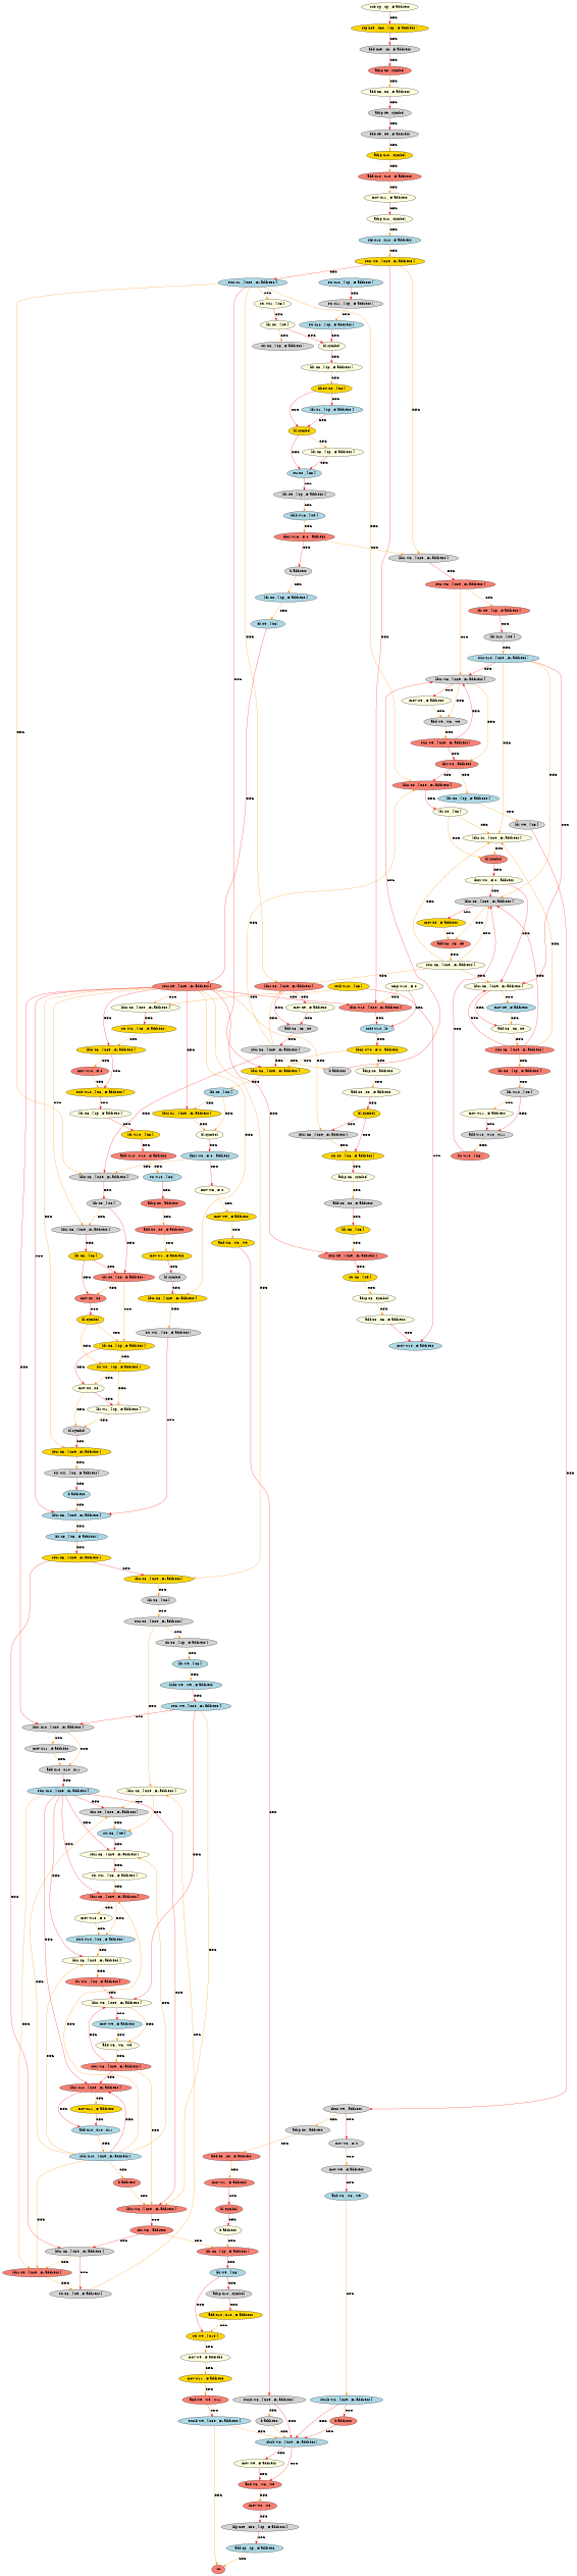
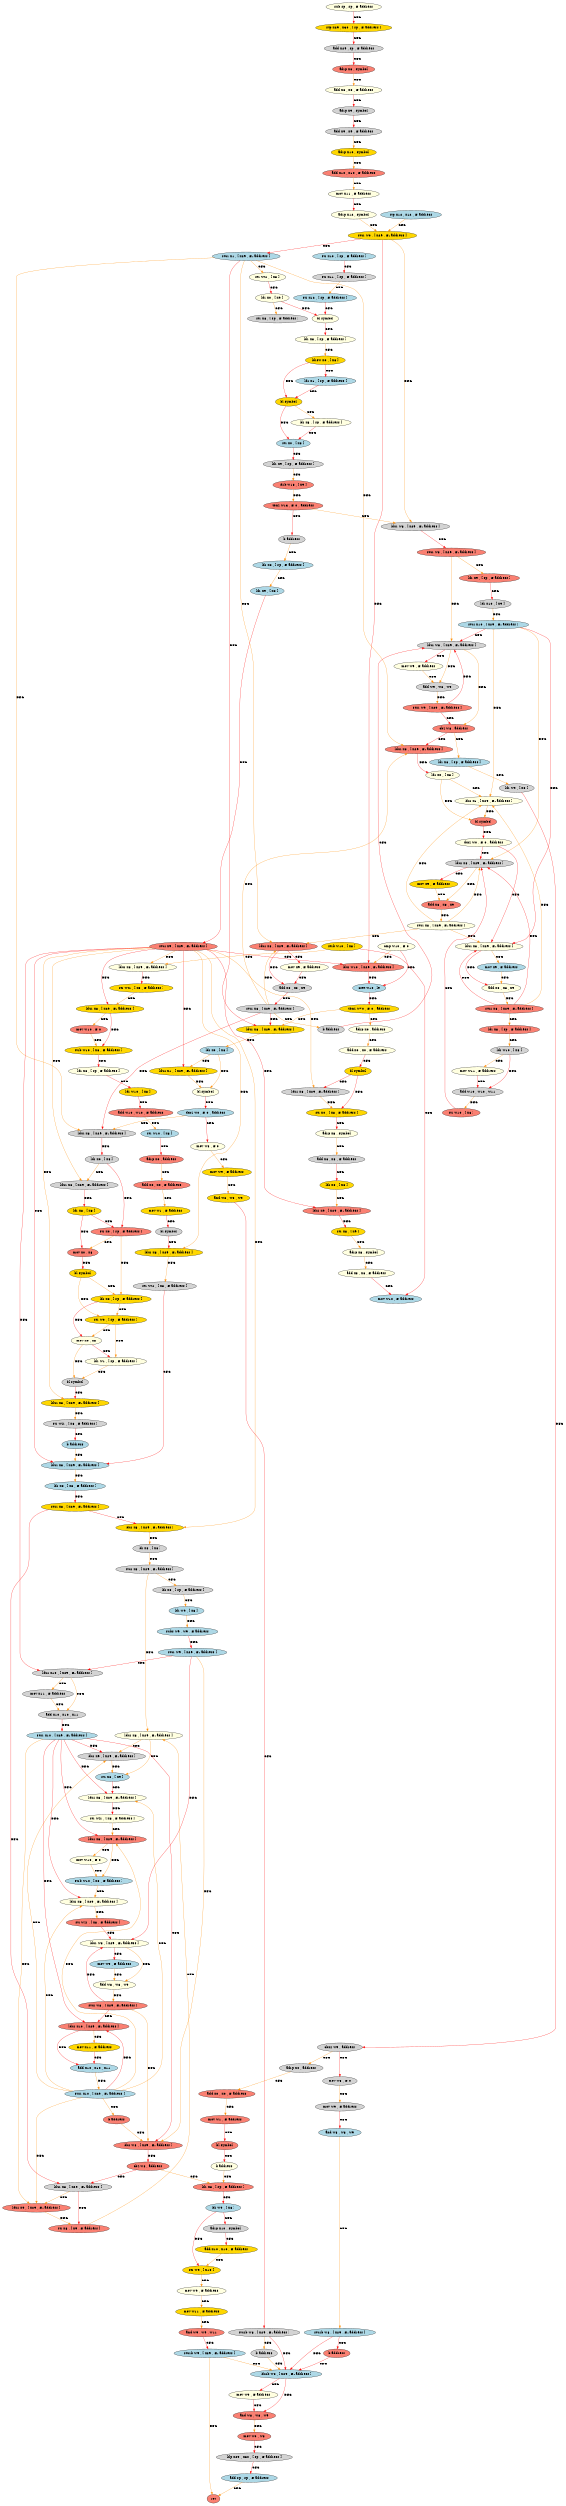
  digraph {
    node [fillcolor=lightgrey style=filled]
    edge [color=darkorange]
    n1 [fillcolor=lightyellow label="sub sp , sp , # address"]
    n2 [fillcolor=gold label="stp x29 , x30 , [ sp , # address ]"]
    n3 [label="add x29 , sp , # address"]
    n4 [fillcolor=salmon label="adrp x8 , symbol"]
    n5 [fillcolor=lightyellow label="add x8 , x8 , # address"]
    n6 [label="adrp x9 , symbol"]
    n7 [label="add x9 , x9 , # address"]
    n8 [fillcolor=gold label="adrp x10 , symbol"]
    n9 [fillcolor=salmon label="add x10 , x10 , # address"]
    n10 [fillcolor=lightyellow label="mov x11 , # address"]
    n11 [fillcolor=lightyellow label="adrp x12 , symbol"]
    n12 [fillcolor=lightblue label="stp x12 , x12 , # address"]
    n13 [fillcolor=gold label="stur w0 , [ x29 , #- address ]"]
    n14 [fillcolor=lightblue label="stur x1 , [ x29 , #- address ]"]
    n15 [label="ldur w8 , [ x29 , #- address ]"]
    n16 [fillcolor=salmon label="ldur w10 , [ x29 , #- address ]"]
    n17 [fillcolor=lightyellow label="str wzr , [ x8 ]"]
    n18 [fillcolor=salmon label="ldur x8 , [ x29 , #- address ]"]
    n19 [fillcolor=gold label="ldur x8 , [ x29 , #- address ]"]
    n20 [fillcolor=salmon label="ldur x8 , [ x29 , #- address ]"]
    n21 [label="ldur x8 , [ x29 , #- address ]"]
    n22 [fillcolor=salmon label="stur w8 , [ x29 , #- address ]"]
    n23 [fillcolor=lightblue label="cset w10 , le"]
    n24 [fillcolor=lightyellow label="ldr x0 , [ x9 ]"]
    n25 [fillcolor=lightyellow label="ldr x0 , [ x8 ]"]
    n26 [fillcolor=lightblue label="ldr x0 , [ x8 ]"]
    n27 [fillcolor=lightyellow label="mov x9 , # address"]
    n28 [label="add x8 , x8 , x9"]
    n29 [label="ldr x0 , [ x8 ]"]
    n30 [label="str x8 , [ sp , # address ]"]
    n31 [fillcolor=lightyellow label="bl symbol"]
    n32 [fillcolor=lightyellow label="ldr x8 , [ sp , # address ]"]
    n33 [fillcolor=lightblue label="str x10 , [ sp , # address ]"]
    n34 [label="str x11 , [ sp , # address ]"]
    n35 [fillcolor=lightblue label="str x12 , [ sp , # address ]"]
    n36 [fillcolor=gold label="ldrsw x0 , [ x8 ]"]
    n37 [fillcolor=lightblue label="ldr x1 , [ sp , # address ]"]
    n38 [fillcolor=gold label="bl symbol"]
    n39 [fillcolor=lightyellow label="ldr x8 , [ sp , # address ]"]
    n40 [fillcolor=lightblue label="str x0 , [ x8 ]"]
    n41 [label="ldr x9 , [ sp , # address ]"]
-   n42 [fillcolor=lightblue label="ldrb w13 , [ x9 ]"]
+   n42 [fillcolor=salmon label="ldrb w13 , [ x9 ]"]
    n43 [fillcolor=salmon label="tbnz w13 , # 0 , address"]
    n44 [label="b address"]
    n45 [fillcolor=lightblue label="ldr x8 , [ sp , # address ]"]
    n46 [fillcolor=salmon label="ldr x9 , [ sp , # address ]"]
    n47 [label="ldur w8 , [ x29 , #- address ]"]
    n48 [fillcolor=lightblue label="ldr x9 , [ x8 ]"]
    n49 [label="ldr x10 , [ x9 ]"]
    n50 [fillcolor=lightyellow label="mov w9 , # address"]
    n51 [label="add w9 , w8 , w9"]
    n52 [fillcolor=salmon label="cbz w8 , address"]
    n53 [fillcolor=lightblue label="stur x10 , [ x29 , #- address ]"]
    n54 [fillcolor=lightyellow label="ldur x1 , [ x29 , #- address ]"]
    n55 [label="ldur x8 , [ x29 , #- address ]"]
    n56 [fillcolor=lightyellow label="ldur x8 , [ x29 , #- address ]"]
    n57 [fillcolor=salmon label="bl symbol"]
    n58 [fillcolor=gold label="mov x9 , # address"]
    n59 [fillcolor=salmon label="add x8 , x8 , x9"]
    n60 [fillcolor=lightblue label="mov x9 , # address"]
    n61 [fillcolor=lightyellow label="add x8 , x8 , x9"]
    n62 [fillcolor=salmon label="stur w9 , [ x29 , #- address ]"]
    n63 [fillcolor=lightblue label="ldr x8 , [ sp , # address ]"]
    n64 [fillcolor=salmon label="stur x9 , [ x29 , #- address ]"]
    n65 [label="ldr w9 , [ x8 ]"]
    n66 [label="cbnz w9 , address"]
    n67 [label="adrp x0 , address"]
    n68 [label="mov w8 , # 0"]
    n69 [fillcolor=salmon label="add x0 , x0 , # address"]
    n70 [label="mov w9 , # address"]
    n71 [fillcolor=salmon label="mov w1 , # address"]
    n72 [fillcolor=lightblue label="and w8 , w8 , w9"]
    n73 [fillcolor=lightyellow label="tbnz w0 , # 0 , address"]
    n74 [fillcolor=lightyellow label="stur x8 , [ x29 , #- address ]"]
    n75 [fillcolor=salmon label="stur x8 , [ x29 , #- address ]"]
    n76 [label="ldur x8 , [ x29 , #- address ]"]
    n77 [fillcolor=salmon label="ldur x9 , [ x29 , #- address ]"]
    n78 [fillcolor=lightyellow label="ldur x8 , [ x29 , #- address ]"]
    n79 [fillcolor=gold label="ldur x8 , [ x29 , #- address ]"]
    n80 [fillcolor=gold label="ldur x8 , [ x29 , #- address ]"]
    n81 [fillcolor=lightblue label="ldur x8 , [ x29 , #- address ]"]
    n82 [fillcolor=gold label="ldur x1 , [ x29 , #- address ]"]
    n83 [label="ldur x8 , [ x29 , #- address ]"]
    n84 [fillcolor=gold label="ldur x8 , [ x29 , #- address ]"]
    n85 [fillcolor=gold label="ldur x8 , [ x29 , #- address ]"]
    n86 [label="ldur x10 , [ x29 , #- address ]"]
    n87 [fillcolor=gold label="str x0 , [ x8 , # address ]"]
    n88 [fillcolor=gold label="str x8 , [ x9 ]"]
    n89 [fillcolor=gold label="str wzr , [ x8 , # address ]"]
    n90 [fillcolor=salmon label="mov w10 , # 0"]
    n91 [fillcolor=gold label="strb w10 , [ x8 , # address ]"]
    n92 [label="str wzr , [ x8 , # address ]"]
    n93 [fillcolor=lightblue label="ldr x8 , [ x8 , # address ]"]
    n94 [fillcolor=lightyellow label="bl symbol"]
    n95 [fillcolor=gold label="ldr x8 , [ x8 ]"]
    n96 [label="str wzr , [ x8 , # address ]"]
    n97 [label="ldr x8 , [ x8 ]"]
    n98 [label="mov x11 , # address"]
    n99 [label="add x10 , x10 , x11"]
    n100 [fillcolor=lightyellow label="cmp w10 , # 0"]
    n101 [fillcolor=gold label="tbnz w70 , # 0 , address"]
    n102 [fillcolor=lightyellow label="adrp x0 , address"]
    n103 [fillcolor=lightyellow label="add x0 , x0 , # address"]
    n104 [fillcolor=gold label="bl symbol"]
    n105 [fillcolor=salmon label="bl symbol"]
    n106 [fillcolor=lightyellow label="b address"]
    n107 [fillcolor=salmon label="ldr x8 , [ sp , # address ]"]
    n108 [fillcolor=lightblue label="ldr w9 , [ x8 ]"]
    n109 [label="adrp x10 , symbol"]
    n110 [fillcolor=gold label="str w9 , [ x10 ]"]
    n111 [fillcolor=lightblue label="sturb w8 , [ x29 , #- address ]"]
    n112 [fillcolor=salmon label="b address"]
    n113 [fillcolor=lightblue label="ldurb w8 , [ x29 , #- address ]"]
    n114 [fillcolor=lightyellow label="mov w9 , # address"]
    n115 [fillcolor=salmon label="and w8 , w8 , w9"]
    n116 [fillcolor=salmon label="mov w0 , w8"]
    n117 [label="stur x8 , [ x29 , #- address ]"]
    n118 [label="b address"]
    n119 [fillcolor=salmon label="ldr x8 , [ sp , # address ]"]
    n120 [label="ldr w10 , [ x8 ]"]
    n121 [fillcolor=lightyellow label="mov w11 , # address"]
    n122 [label="add w10 , w10 , w11"]
    n123 [fillcolor=salmon label="str w10 , [ x8 ]"]
    n124 [fillcolor=lightyellow label="adrp x8 , symbol"]
    n125 [label="add x8 , x8 , # address"]
    n126 [fillcolor=gold label="ldr x8 , [ x8 ]"]
    n127 [fillcolor=lightyellow label="adrp x8 , symbol"]
    n128 [fillcolor=lightyellow label="add x8 , x8 , # address"]
    n129 [fillcolor=lightblue label="mov w10 , # address"]
    n130 [fillcolor=gold label="strb w10 , [ x8 ]"]
    n131 [fillcolor=lightyellow label="ldr x8 , [ sp , # address ]"]
    n132 [fillcolor=gold label="ldr w10 , [ x8 ]"]
    n133 [fillcolor=salmon label="add w10 , w10 , # address"]
    n134 [fillcolor=lightblue label="str w10 , [ x8 ]"]
    n135 [fillcolor=salmon label="adrp x0 , address"]
    n136 [fillcolor=salmon label="add x0 , x0 , # address"]
    n137 [fillcolor=gold label="mov w1 , # address"]
    n138 [label="bl symbol"]
    n139 [fillcolor=gold label="stur x8 , [ x29 , #- address ]"]
    n140 [fillcolor=lightblue label="tbnz w0 , # 0 , address"]
    n141 [fillcolor=lightyellow label="mov w8 , # 0"]
    n142 [fillcolor=gold label="mov w9 , # address"]
    n143 [fillcolor=salmon label="str x0 , [ sp , # address ]"]
    n144 [fillcolor=gold label="and w8 , w8 , w9"]
    n145 [fillcolor=gold label="add x10 , x10 , # address"]
    n146 [fillcolor=lightyellow label="mov w9 , # address"]
    n147 [fillcolor=gold label="mov w11 , # address"]
    n148 [fillcolor=salmon label="and w9 , w9 , w11"]
    n149 [fillcolor=lightblue label="sturb w9 , [ x29 , #- address ]"]
    n150 [fillcolor=salmon label=ret]
    n151 [label="ldp x29 , x30 , [ sp , # address ]"]
    n152 [fillcolor=lightblue label="add sp , sp , # address"]
    n153 [label="ldur x8 , [ x29 , #- address ]"]
    n154 [fillcolor=salmon label="ldur x9 , [ x29 , #- address ]"]
-   n155 [label="str x8 , [ x9 , # address ]"]
+   n155 [fillcolor=salmon label="str x8 , [ x9 , # address ]"]
    n156 [fillcolor=lightyellow label="ldur x8 , [ x29 , #- address ]"]
    n157 [label="ldur x9 , [ x29 , #- address ]"]
    n158 [fillcolor=lightblue label="str x8 , [ x9 ]"]
    n159 [fillcolor=lightyellow label="ldur x8 , [ x29 , #- address ]"]
    n160 [fillcolor=lightyellow label="str wzr , [ x8 , # address ]"]
    n161 [fillcolor=salmon label="ldur x8 , [ x29 , #- address ]"]
    n162 [fillcolor=lightyellow label="mov w10 , # 0"]
    n163 [fillcolor=lightblue label="strb w10 , [ x8 , # address ]"]
    n164 [fillcolor=lightyellow label="ldur x8 , [ x29 , #- address ]"]
    n165 [fillcolor=salmon label="str wzr , [ x8 , # address ]"]
    n166 [fillcolor=lightyellow label="ldur w8 , [ x29 , #- address ]"]
    n167 [fillcolor=lightblue label="mov w9 , # address"]
    n168 [fillcolor=lightyellow label="add w8 , w8 , w9"]
    n169 [fillcolor=salmon label="stur w8 , [ x29 , #- address ]"]
    n170 [fillcolor=salmon label="ldur x10 , [ x29 , #- address ]"]
    n171 [fillcolor=salmon label="ldur w8 , [ x29 , #- address ]"]
    n172 [fillcolor=gold label="mov x11 , # address"]
    n173 [fillcolor=lightblue label="add x10 , x10 , x11"]
    n174 [fillcolor=salmon label="cbz w8 , address"]
    n175 [fillcolor=lightblue label="stur x10 , [ x29 , #- address ]"]
    n176 [fillcolor=salmon label="b address"]
    n177 [fillcolor=salmon label="mov x0 , x8"]
    n178 [fillcolor=gold label="ldr x8 , [ sp , # address ]"]
    n179 [fillcolor=gold label="bl symbol"]
    n180 [fillcolor=gold label="str w0 , [ sp , # address ]"]
    n181 [fillcolor=lightyellow label="mov x0 , x8"]
    n182 [fillcolor=lightyellow label="ldr w1 , [ sp , # address ]"]
    n183 [label="bl symbol"]
    n184 [fillcolor=lightblue label="b address"]
    n185 [label="sturb w8 , [ x29 , #- address ]"]
    n186 [label="b address"]
    n187 [label="stur x8 , [ x29 , #- address ]"]
    n188 [label="ldr x8 , [ sp , # address ]"]
    n189 [fillcolor=lightblue label="ldr w9 , [ x8 ]"]
    n190 [fillcolor=lightblue label="subs w9 , w9 , # address"]
    n191 [fillcolor=lightblue label="stur w9 , [ x29 , #- address ]"]
    n192 [fillcolor=lightblue label="stur x10 , [ x29 , #- address ]"]
    n1 -> n2 [color=red label=CFG]
    n2 -> n3 [color=red label=CFG]
    n3 -> n4 [color=red label=CFG]
    n4 -> n5 [label=CFG]
    n5 -> n6 [color=red label=CFG]
    n6 -> n7 [color=red label=CFG]
    n7 -> n8 [label=CFG]
    n8 -> n9 [label=CFG]
    n9 -> n10 [label=CFG]
    n10 -> n11 [color=red label=CFG]
-   n11 -> n12 [label=CFG]
+   n11 -> n13 [label=CFG]
    n12 -> n13 [label=CFG]
    n13 -> n14 [color=red label=CFG]
    n13 -> n15 [label=DFG]
    n13 -> n16 [color=red label=DFG]
    n14 -> n17 [label=CFG]
    n14 -> n18 [label=DFG]
    n14 -> n19 [color=red label=DFG]
    n14 -> n20 [label=DFG]
    n14 -> n21 [label=DFG]
    n15 -> n22 [color=red label=DFG]
    n16 -> n23 [color=red label=DFG]
    n17 -> n24 [color=red label=CFG]
    n18 -> n25 [color=red label=DFG]
    n19 -> n26 [label=DFG]
    n20 -> n27 [color=red label=CFG]
    n20 -> n28 [color=red label=DFG]
    n21 -> n29 [color=red label=DFG]
    n22 -> n46 [label=CFG]
    n22 -> n47 [label=DFG]
    n23 -> n101 [color=red label=DFG]
    n24 -> n30 [label=CFG]
    n24 -> n31 [color=red label=DFG]
    n25 -> n54 [label=CFG]
    n25 -> n57 [label=DFG]
    n26 -> n82 [label=CFG]
    n26 -> n94 [label=DFG]
    n27 -> n28 [color=red label=CFG]
    n28 -> n117 [color=red label=DFG]
    n29 -> n83 [label=CFG]
    n29 -> n143 [color=red label=DFG]
    n31 -> n32 [color=red label=CFG]
    n32 -> n36 [label=CFG]
    n33 -> n34 [color=red label=CFG]
    n34 -> n35 [label=CFG]
    n35 -> n31 [color=red label=CFG]
    n36 -> n37 [color=red label=CFG]
    n36 -> n38 [color=red label=DFG]
    n37 -> n38 [color=red label=CFG]
    n38 -> n39 [label=CFG]
    n38 -> n40 [color=red label=DFG]
    n39 -> n40 [color=red label=CFG]
    n40 -> n41 [color=red label=CFG]
    n41 -> n42 [label=CFG]
    n42 -> n43 [label=DFG]
    n43 -> n15 [label=CFG]
    n43 -> n44 [color=red label=CFG]
    n44 -> n45 [label=CFG]
    n45 -> n48 [label=CFG]
    n46 -> n49 [color=red label=CFG]
    n47 -> n50 [color=red label=CFG]
    n47 -> n51 [label=DFG]
    n47 -> n52 [label=DFG]
    n48 -> n64 [color=red label=DFG]
    n49 -> n53 [label=DFG]
    n50 -> n51 [label=CFG]
    n51 -> n62 [label=DFG]
    n52 -> n18 [color=red label=CFG]
    n52 -> n63 [label=CFG]
    n53 -> n47 [color=red label=CFG]
    n53 -> n54 [label=DFG]
    n53 -> n55 [label=DFG]
    n53 -> n56 [color=red label=DFG]
    n54 -> n57 [label=DFG]
    n55 -> n58 [color=red label=CFG]
    n55 -> n59 [label=DFG]
    n56 -> n60 [label=CFG]
    n56 -> n61 [color=red label=DFG]
    n57 -> n73 [color=red label=DFG]
    n58 -> n59 [label=CFG]
    n59 -> n74 [label=DFG]
    n60 -> n61 [label=CFG]
    n61 -> n75 [label=DFG]
    n62 -> n47 [color=red label=DFG]
    n62 -> n52 [color=red label=CFG]
    n63 -> n65 [label=CFG]
    n64 -> n16 [color=red label=CFG]
    n64 -> n76 [label=DFG]
    n64 -> n77 [color=red label=DFG]
    n64 -> n78 [label=DFG]
    n64 -> n79 [color=red label=DFG]
    n64 -> n80 [label=DFG]
    n64 -> n81 [color=red label=DFG]
    n64 -> n82 [color=red label=DFG]
    n64 -> n83 [label=DFG]
    n64 -> n84 [label=DFG]
    n64 -> n85 [label=DFG]
    n64 -> n86 [color=red label=DFG]
    n65 -> n66 [color=red label=DFG]
    n66 -> n67 [label=CFG]
    n66 -> n68 [color=red label=CFG]
    n67 -> n69 [label=CFG]
    n68 -> n70 [label=CFG]
    n69 -> n71 [label=CFG]
    n70 -> n72 [color=red label=CFG]
    n71 -> n105 [color=red label=CFG]
    n72 -> n111 [label=CFG]
    n73 -> n55 [color=red label=CFG]
    n73 -> n56 [color=red label=CFG]
    n74 -> n20 [label=CFG]
    n74 -> n54 [label=DFG]
    n74 -> n55 [label=DFG]
    n74 -> n56 [label=DFG]
    n75 -> n54 [label=DFG]
    n75 -> n55 [color=red label=DFG]
    n75 -> n56 [color=red label=DFG]
    n75 -> n119 [label=CFG]
    n76 -> n87 [label=DFG]
    n77 -> n88 [color=red label=DFG]
    n78 -> n89 [color=red label=DFG]
    n79 -> n90 [label=CFG]
    n79 -> n91 [color=red label=DFG]
    n80 -> n92 [label=DFG]
    n81 -> n93 [label=DFG]
    n82 -> n94 [label=DFG]
    n83 -> n95 [color=red label=DFG]
    n84 -> n96 [label=DFG]
    n85 -> n97 [label=DFG]
    n86 -> n98 [label=CFG]
    n86 -> n99 [label=DFG]
    n87 -> n124 [color=red label=CFG]
    n88 -> n127 [label=CFG]
    n89 -> n79 [label=CFG]
    n90 -> n91 [label=CFG]
    n91 -> n131 [color=red label=CFG]
    n92 -> n81 [color=red label=CFG]
    n93 -> n139 [color=red label=DFG]
    n94 -> n140 [color=red label=DFG]
    n95 -> n143 [color=red label=CFG]
    n95 -> n177 [color=red label=DFG]
    n96 -> n184 [color=red label=CFG]
    n97 -> n187 [label=DFG]
    n98 -> n99 [label=CFG]
    n99 -> n192 [color=red label=DFG]
    n100 -> n16 [label=CFG]
    n100 -> n23 [color=red label=CFG]
    n101 -> n19 [label=CFG]
    n101 -> n102 [label=CFG]
    n102 -> n103 [label=CFG]
    n103 -> n104 [color=red label=CFG]
    n104 -> n76 [color=red label=CFG]
    n104 -> n87 [color=red label=DFG]
    n105 -> n106 [color=red label=CFG]
    n106 -> n107 [label=CFG]
    n107 -> n108 [color=red label=CFG]
    n108 -> n109 [color=red label=CFG]
    n108 -> n110 [color=red label=DFG]
    n109 -> n145 [color=red label=CFG]
    n110 -> n146 [label=CFG]
    n111 -> n112 [color=red label=CFG]
    n111 -> n113 [color=red label=DFG]
    n112 -> n113 [color=red label=CFG]
    n113 -> n114 [color=red label=CFG]
    n113 -> n115 [color=red label=DFG]
    n114 -> n115 [color=red label=CFG]
    n115 -> n116 [label=DFG]
    n116 -> n151 [color=red label=CFG]
    n117 -> n18 [label=DFG]
    n117 -> n19 [color=red label=DFG]
    n117 -> n20 [label=DFG]
    n117 -> n21 [color=red label=DFG]
    n117 -> n118 [label=CFG]
    n118 -> n47 [color=red label=CFG]
    n119 -> n120 [label=CFG]
    n120 -> n121 [label=CFG]
    n120 -> n122 [color=red label=DFG]
    n121 -> n122 [color=red label=CFG]
    n122 -> n123 [label=DFG]
    n123 -> n55 [color=red label=CFG]
    n124 -> n125 [label=CFG]
    n125 -> n126 [color=red label=CFG]
    n126 -> n77 [label=CFG]
    n127 -> n128 [label=CFG]
    n128 -> n129 [color=red label=CFG]
    n130 -> n78 [label=CFG]
    n130 -> n129 [color=red label=CFG]
    n131 -> n132 [color=red label=CFG]
    n132 -> n133 [color=red label=DFG]
    n133 -> n134 [label=DFG]
    n134 -> n135 [color=red label=CFG]
    n135 -> n136 [label=CFG]
    n136 -> n137 [label=CFG]
    n137 -> n138 [color=red label=CFG]
    n138 -> n80 [color=red label=CFG]
    n139 -> n85 [color=red label=CFG]
    n139 -> n153 [color=red label=DFG]
    n140 -> n21 [label=CFG]
    n140 -> n141 [color=red label=CFG]
    n141 -> n142 [label=CFG]
    n142 -> n144 [label=CFG]
    n143 -> n177 [label=CFG]
    n143 -> n178 [label=DFG]
    n144 -> n185 [color=red label=CFG]
    n145 -> n110 [label=CFG]
    n146 -> n147 [label=CFG]
    n147 -> n148 [label=CFG]
    n148 -> n149 [color=red label=CFG]
    n149 -> n113 [label=DFG]
    n149 -> n150 [label=DFG]
    n151 -> n152 [color=red label=CFG]
    n152 -> n150 [label=CFG]
    n153 -> n154 [label=CFG]
    n153 -> n155 [color=red label=DFG]
    n154 -> n155 [label=DFG]
    n155 -> n156 [label=CFG]
    n156 -> n157 [label=CFG]
    n156 -> n158 [label=DFG]
    n157 -> n158 [label=DFG]
    n158 -> n159 [color=red label=CFG]
    n159 -> n160 [color=red label=DFG]
    n160 -> n161 [label=CFG]
    n161 -> n162 [label=CFG]
    n161 -> n163 [label=DFG]
    n162 -> n163 [label=CFG]
    n163 -> n164 [label=CFG]
    n164 -> n165 [label=DFG]
    n165 -> n166 [color=red label=CFG]
    n166 -> n167 [color=red label=CFG]
    n166 -> n168 [label=DFG]
    n167 -> n168 [label=CFG]
    n168 -> n169 [label=DFG]
    n169 -> n166 [color=red label=DFG]
    n169 -> n170 [color=red label=CFG]
    n169 -> n171 [label=DFG]
    n170 -> n172 [label=CFG]
    n170 -> n173 [color=red label=DFG]
    n171 -> n174 [color=red label=DFG]
    n172 -> n173 [color=red label=CFG]
    n173 -> n175 [label=DFG]
    n174 -> n107 [label=CFG]
    n174 -> n153 [color=red label=CFG]
    n175 -> n154 [label=DFG]
    n175 -> n157 [label=DFG]
    n175 -> n159 [label=DFG]
    n175 -> n161 [label=DFG]
    n175 -> n164 [label=DFG]
    n175 -> n170 [color=red label=DFG]
    n175 -> n176 [label=CFG]
    n176 -> n171 [label=CFG]
    n177 -> n179 [color=red label=DFG]
    n178 -> n180 [label=CFG]
    n178 -> n181 [color=red label=DFG]
    n179 -> n178 [label=CFG]
    n179 -> n180 [label=DFG]
    n180 -> n181 [label=CFG]
    n180 -> n182 [label=DFG]
    n181 -> n182 [color=red label=CFG]
    n181 -> n183 [label=DFG]
    n182 -> n183 [label=CFG]
    n183 -> n84 [color=red label=CFG]
    n184 -> n81 [label=CFG]
    n185 -> n113 [color=red label=DFG]
    n185 -> n186 [label=CFG]
    n186 -> n113 [label=CFG]
    n187 -> n156 [label=DFG]
    n187 -> n188 [label=CFG]
    n188 -> n189 [label=CFG]
    n189 -> n190 [label=DFG]
    n190 -> n191 [color=red label=DFG]
    n191 -> n86 [color=red label=CFG]
    n191 -> n166 [color=red label=DFG]
    n191 -> n171 [label=DFG]
    n192 -> n154 [label=DFG]
    n192 -> n157 [color=red label=DFG]
    n192 -> n159 [color=red label=DFG]
    n192 -> n161 [color=red label=DFG]
    n192 -> n164 [color=red label=DFG]
    n192 -> n170 [color=red label=DFG]
    n192 -> n171 [color=red label=CFG]
  }
